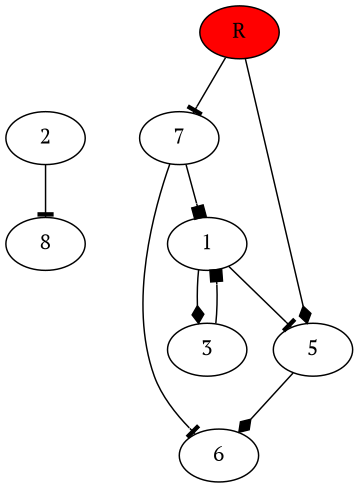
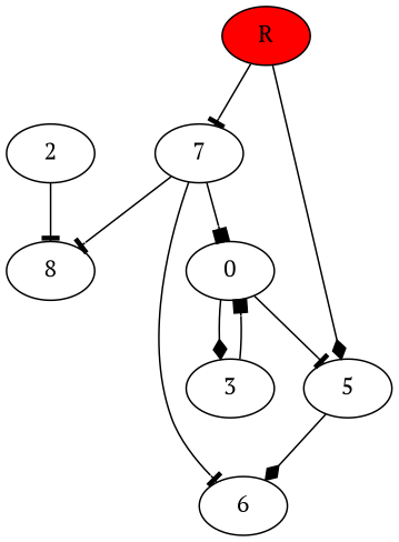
  digraph {
    fontname="PT Serif"
    node [fontname="PT Serif"]
    edge [arrowhead=tee fontname="PT Serif"]
-   1
+   1 [label=0]
    3
    5
    2
    8
    6
    7
    R [fillcolor="#ff0000" style=filled]
    1 -> 3 [arrowhead=diamond]
    1 -> 5
    3 -> 1 [arrowhead=box]
    5 -> 6 [arrowhead=diamond]
    2 -> 8
    7 -> 1 [arrowhead=box]
+   7 -> 8
    7 -> 6
    R -> 5 [arrowhead=diamond]
    R -> 7
  }
